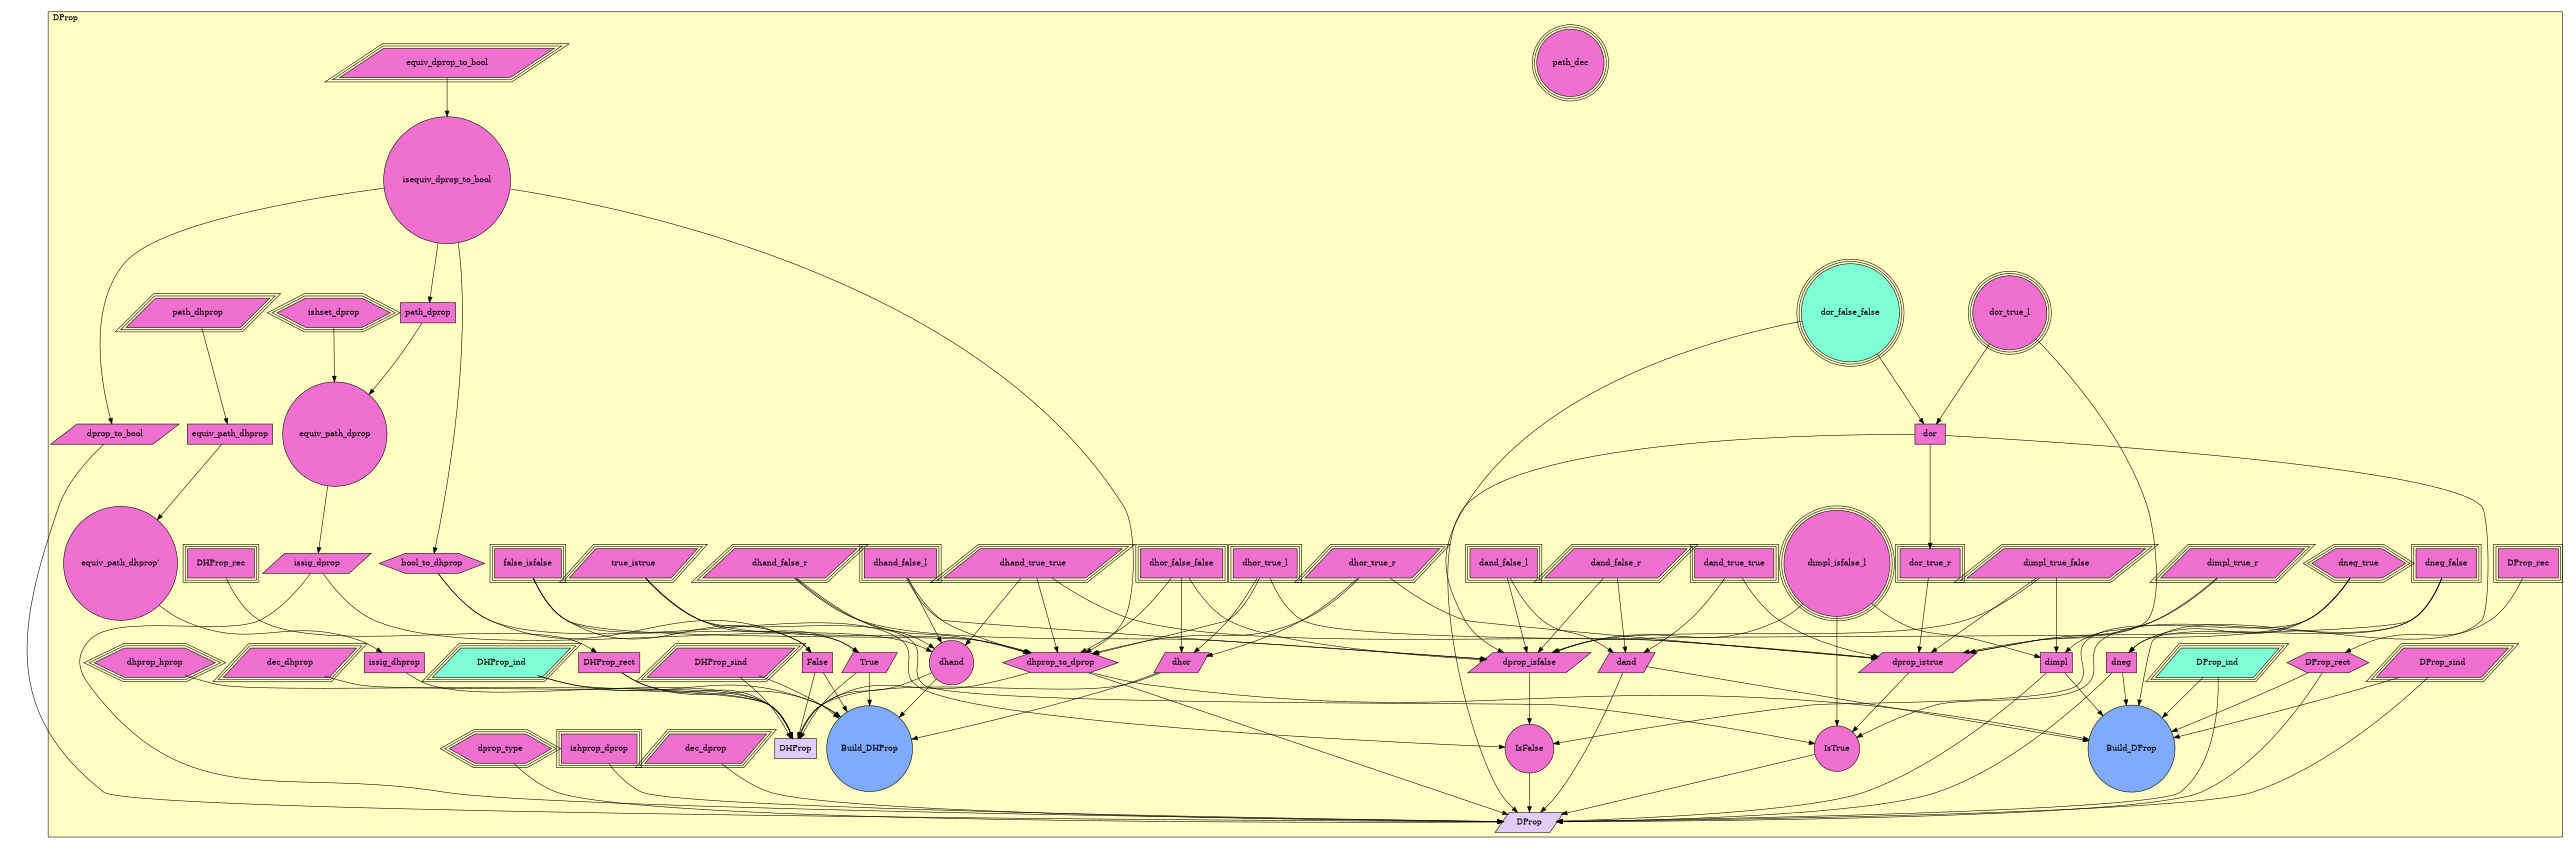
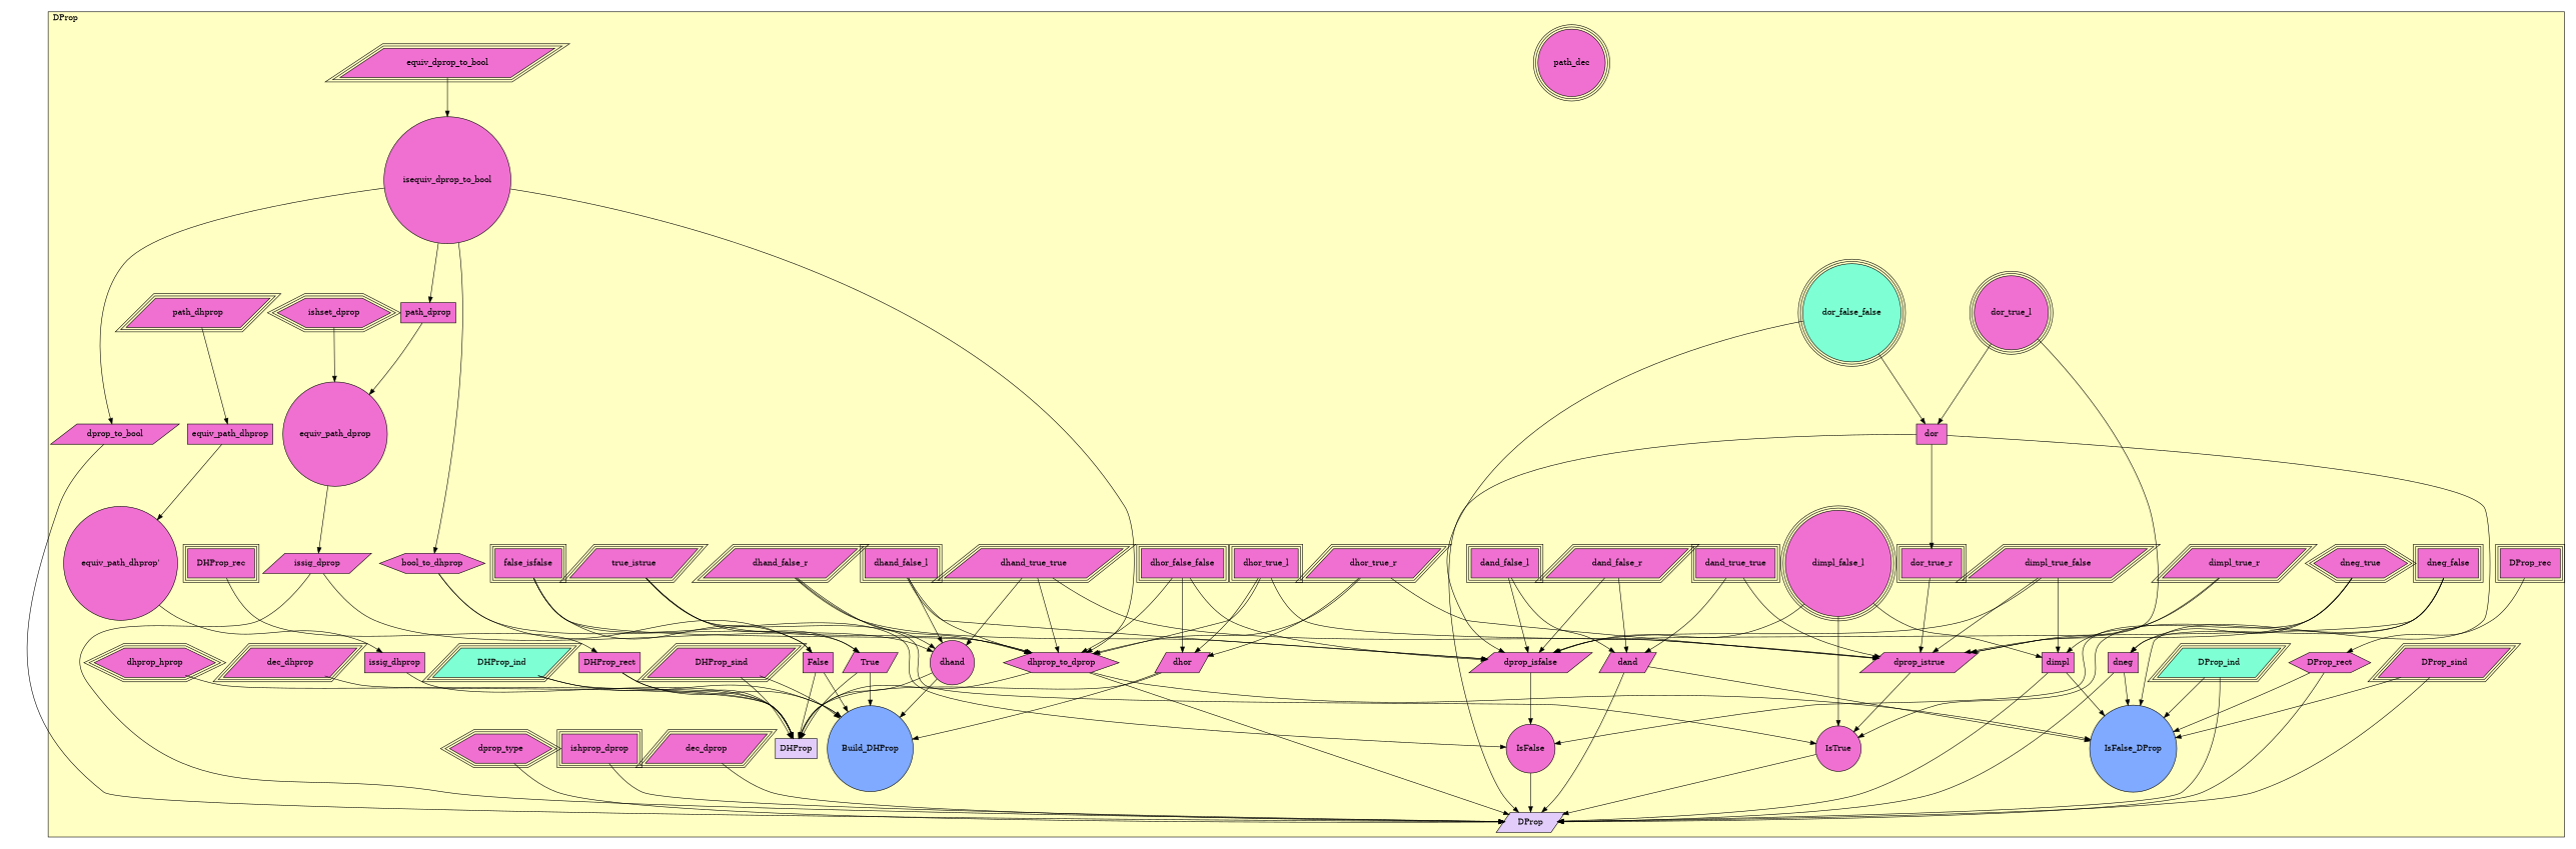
  digraph {
    node [fillcolor="#F070D1" peripheries=3 shape=parallelogram style=filled]
    n1 [label=path_dec shape=circle]
    n2 [label=dimpl_true_false]
-   n3 [label=dimpl_isfalse_l shape=circle]
+   n3 [label=dimpl_false_l shape=circle]
    n4 [label=dimpl_true_r]
    n5 [label=dneg_false shape=box]
    n6 [label=dneg_true shape=hexagon]
    n7 [label=dhor_false_false shape=box]
    n8 [label=dhor_true_r]
    n9 [label=dhor_true_l shape=box]
    n10 [fillcolor="#7FFFD4" label=dor_false_false shape=circle]
    n11 [label=dor_true_r shape=box]
    n12 [label=dor_true_l shape=circle]
    n13 [label=dhand_false_r]
    n14 [label=dhand_false_l shape=box]
    n15 [label=dhand_true_true]
    n16 [label=dand_false_r]
    n17 [label=dand_false_l shape=box]
    n18 [label=dand_true_true shape=box]
    n19 [label=false_isfalse shape=box]
    n20 [label=true_istrue]
    n21 [label=dprop_isfalse peripheries=""]
    n22 [label=IsFalse shape=circle peripheries=""]
    n23 [label=dprop_istrue peripheries=""]
    n24 [label=IsTrue shape=circle peripheries=""]
    n25 [label=dimpl shape=box peripheries=""]
    n26 [label=dneg shape=box peripheries=""]
    n27 [label=dhor peripheries=""]
    n28 [label=dor shape=box peripheries=""]
    n29 [label=dhand shape=circle peripheries=""]
    n30 [label=dand peripheries=""]
    n31 [label=equiv_dprop_to_bool]
    n32 [label=isequiv_dprop_to_bool shape=circle peripheries=""]
    n33 [label=ishset_dprop shape=hexagon]
    n34 [label=path_dhprop]
    n35 [label=equiv_path_dhprop shape=box peripheries=""]
    n36 [label="equiv_path_dhprop'" shape=circle peripheries=""]
    n37 [label=issig_dhprop shape=box peripheries=""]
    n38 [label=path_dprop shape=box peripheries=""]
    n39 [label=equiv_path_dprop shape=circle peripheries=""]
    n40 [label=issig_dprop peripheries=""]
    n41 [label=bool_to_dhprop shape=hexagon peripheries=""]
    n42 [label=dprop_to_bool peripheries=""]
    n43 [label=False shape=box peripheries=""]
    n44 [label=True peripheries=""]
    n45 [label=dhprop_to_dprop shape=hexagon peripheries=""]
    n46 [label=dec_dhprop]
    n47 [label=dhprop_hprop shape=hexagon]
    n48 [label=DHProp_sind]
    n49 [label=DHProp_rec shape=box]
    n50 [fillcolor="#7FFFD4" label=DHProp_ind]
    n51 [label=DHProp_rect shape=box peripheries=""]
    n52 [fillcolor="#7FAAFF" label=Build_DHProp shape=circle peripheries=""]
    n53 [fillcolor="#E2CDFA" label=DHProp shape=box peripheries=""]
    n54 [label=dec_dprop]
    n55 [label=ishprop_dprop shape=box]
    n56 [label=dprop_type shape=hexagon]
    n57 [label=DProp_sind]
    n58 [label=DProp_rec shape=box]
    n59 [fillcolor="#7FFFD4" label=DProp_ind]
    n60 [label=DProp_rect shape=hexagon peripheries=""]
-   n61 [fillcolor="#7FAAFF" label=Build_DProp shape=circle peripheries=""]
+   n61 [fillcolor="#7FAAFF" label=IsFalse_DProp shape=circle peripheries=""]
    n62 [fillcolor="#E2CDFA" label=DProp peripheries=""]
    subgraph cluster_1 {
      fillcolor="#FFFFC3"
      label=DProp
      labeljust=l
      style=filled
      n1
      n2
      n3
      n4
      n5
      n6
      n7
      n8
      n9
      n10
      n11
      n12
      n13
      n14
      n15
      n16
      n17
      n18
      n19
      n20
      n21
      n22
      n23
      n24
      n25
      n26
      n27
      n28
      n29
      n30
      n31
      n32
      n33
      n34
      n35
      n36
      n37
      n38
      n39
      n40
      n41
      n42
      n43
      n44
      n45
      n46
      n47
      n48
      n49
      n50
      n51
      n52
      n53
      n54
      n55
      n56
      n57
      n58
      n59
      n60
      n61
      n62
    }
    n2 -> n21
    n2 -> n23
    n2 -> n25
    n3 -> n21
    n3 -> n24
    n3 -> n25
    n4 -> n23
    n4 -> n25
    n5 -> n21
    n5 -> n24
    n5 -> n26
    n6 -> n22
    n6 -> n23
    n6 -> n26
    n7 -> n21
    n7 -> n27
    n7 -> n45
    n8 -> n23
    n8 -> n27
    n8 -> n45
    n9 -> n23
    n9 -> n27
    n9 -> n45
    n10 -> n21
    n10 -> n28
    n11 -> n23
    n12 -> n23
    n12 -> n28
    n13 -> n21
    n13 -> n29
    n13 -> n45
    n14 -> n21
    n14 -> n29
    n14 -> n45
    n15 -> n23
    n15 -> n29
    n15 -> n45
    n16 -> n21
    n16 -> n30
    n17 -> n21
    n17 -> n30
    n18 -> n23
    n18 -> n30
    n19 -> n22
    n19 -> n43
    n19 -> n45
    n20 -> n24
    n20 -> n44
    n20 -> n45
    n21 -> n22
    n22 -> n62
    n23 -> n24
    n24 -> n62
    n25 -> n61
    n25 -> n62
    n26 -> n61
    n26 -> n62
    n27 -> n52
    n27 -> n53
    n28 -> n11
    n28 -> n61
    n28 -> n62
    n29 -> n52
    n29 -> n53
    n30 -> n61
    n30 -> n62
    n31 -> n32
    n32 -> n38
    n32 -> n41
    n32 -> n42
    n32 -> n45
    n33 -> n39
    n34 -> n35
    n35 -> n36
    n36 -> n37
    n37 -> n53
    n38 -> n39
    n39 -> n40
    n40 -> n29
    n40 -> n62
    n41 -> n43
    n41 -> n44
    n42 -> n62
    n43 -> n52
    n43 -> n53
    n44 -> n52
    n44 -> n53
    n45 -> n53
    n45 -> n61
    n45 -> n62
    n46 -> n53
    n47 -> n53
    n48 -> n52
    n48 -> n53
    n49 -> n51
    n50 -> n52
    n50 -> n53
    n51 -> n52
    n51 -> n53
    n54 -> n62
    n55 -> n62
    n56 -> n62
    n57 -> n61
    n57 -> n62
    n58 -> n60
    n59 -> n61
    n59 -> n62
    n60 -> n61
    n60 -> n62
  }
